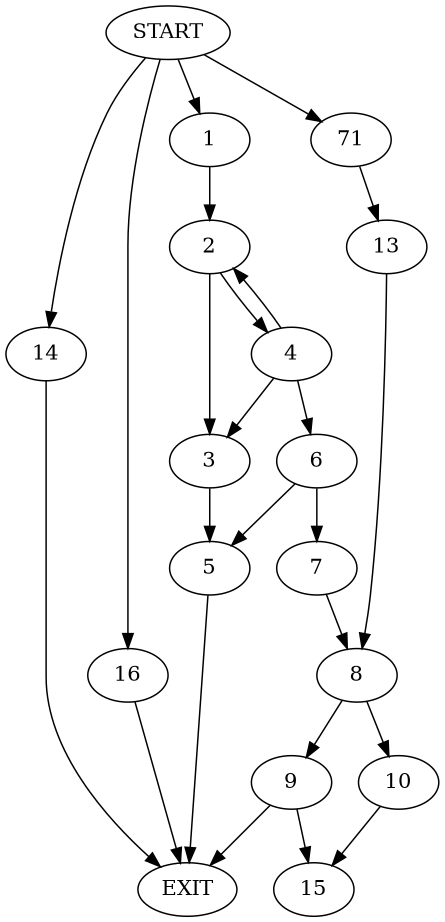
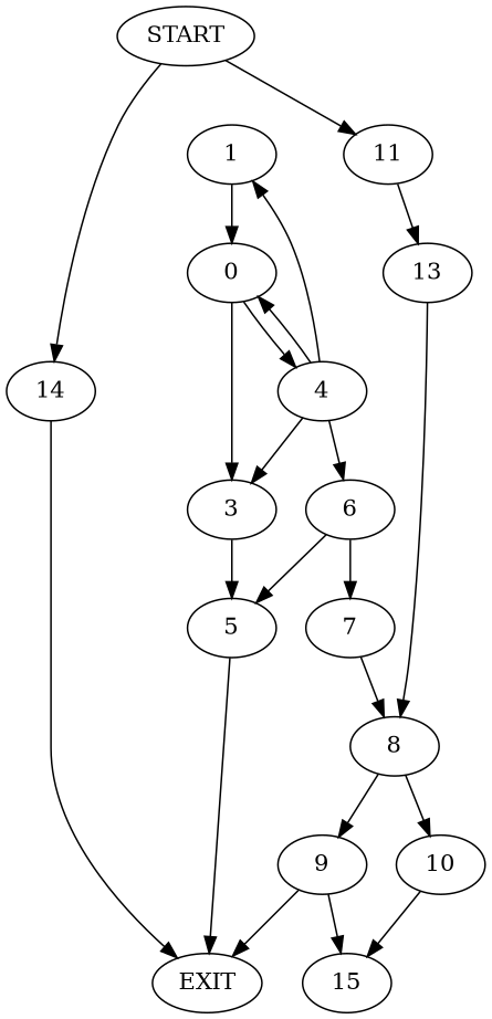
  digraph {
    n1 [label=START]
    1
-   11 [label=71]
+   11
    14
-   16
-   2
+   2 [label=0]
    13
    n8 [label=EXIT]
    3
    4
    5
    6
    7
    8
    9
    10
    15
-   n1 -> 1
+   4 -> 1
    n1 -> 11
    n1 -> 14
-   n1 -> 16
    1 -> 2
    11 -> 13
    14 -> n8
-   16 -> n8
    2 -> 3
    2 -> 4
    13 -> 8
    3 -> 5
    4 -> 2
    4 -> 3
    4 -> 6
    5 -> n8
    6 -> 5
    6 -> 7
    7 -> 8
    8 -> 9
    8 -> 10
    9 -> n8
    9 -> 15
    10 -> 15
  }
